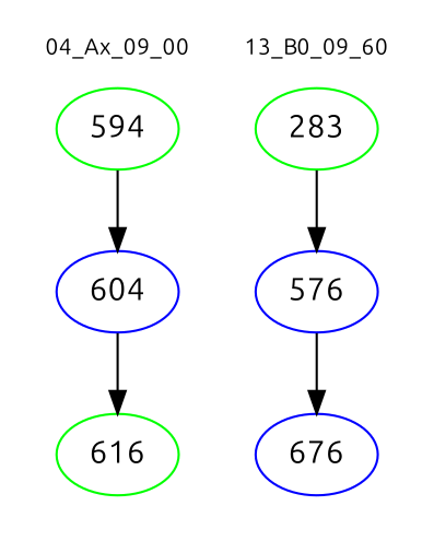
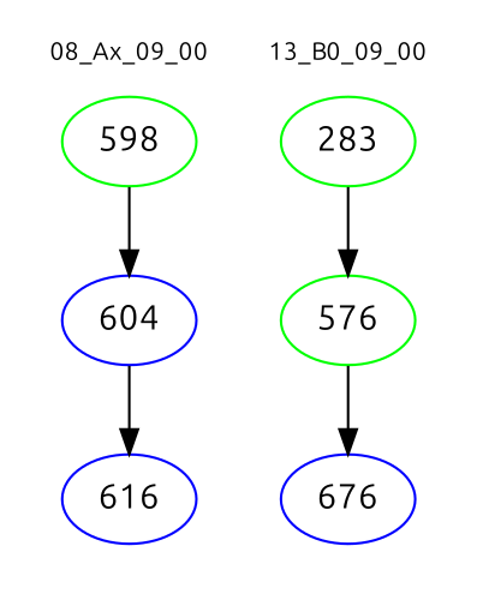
  digraph {
    fontname=Ubuntu
    node [color=blue fontname=Ubuntu]
    edge [color=black fontname=Ubuntu]
-   n1 [color=green label=594]
+   n1 [color=green label=598]
    n2 [label=604]
-   n3 [color=green label=616]
+   n3 [label=616]
    n4 [color=green label=283]
-   n5 [label=576]
+   n5 [color=green label=576]
    n6 [label=676]
    subgraph cluster_1 {
      color=white
      fontsize=10
-     label="04_Ax_09_00"
+     label="08_Ax_09_00"
      n1
      n2
      n3
    }
    subgraph cluster_2 {
      color=white
      fontsize=10
-     label="13_B0_09_60"
+     label="13_B0_09_00"
      n4
      n5
      n6
    }
    n1 -> n2
    n2 -> n3
    n4 -> n5
    n5 -> n6
  }
